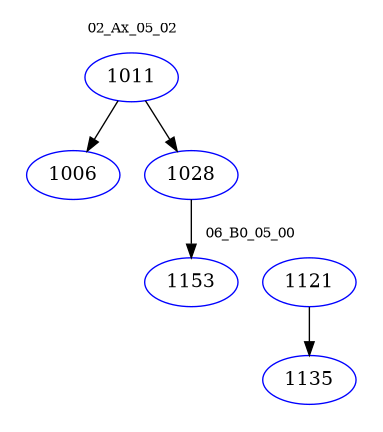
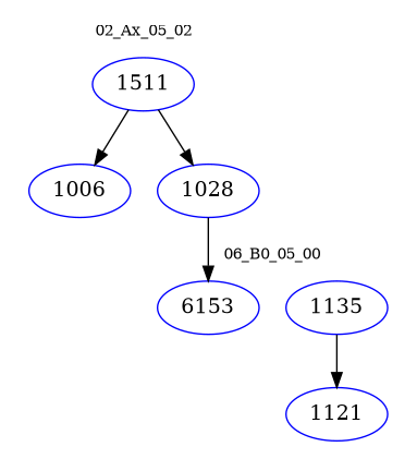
  digraph {
    node [color=blue]
    edge [color=black]
-   n1 [label=1011]
+   n1 [label=1511]
    n2 [label=1006]
    n3 [label=1028]
    n4 [label=1121]
    n5 [label=1135]
-   n6 [label=1153]
+   n6 [label=6153]
    subgraph cluster_1 {
      color=white
      fontsize=10
      label="02_Ax_05_02"
      n1
      n2
      n3
    }
    subgraph cluster_2 {
      color=white
      fontsize=10
      label="06_B0_05_00"
      n4
      n5
      n6
    }
    n1 -> n2
    n1 -> n3
    n3 -> n6
-   n4 -> n5
+   n5 -> n4
  }
